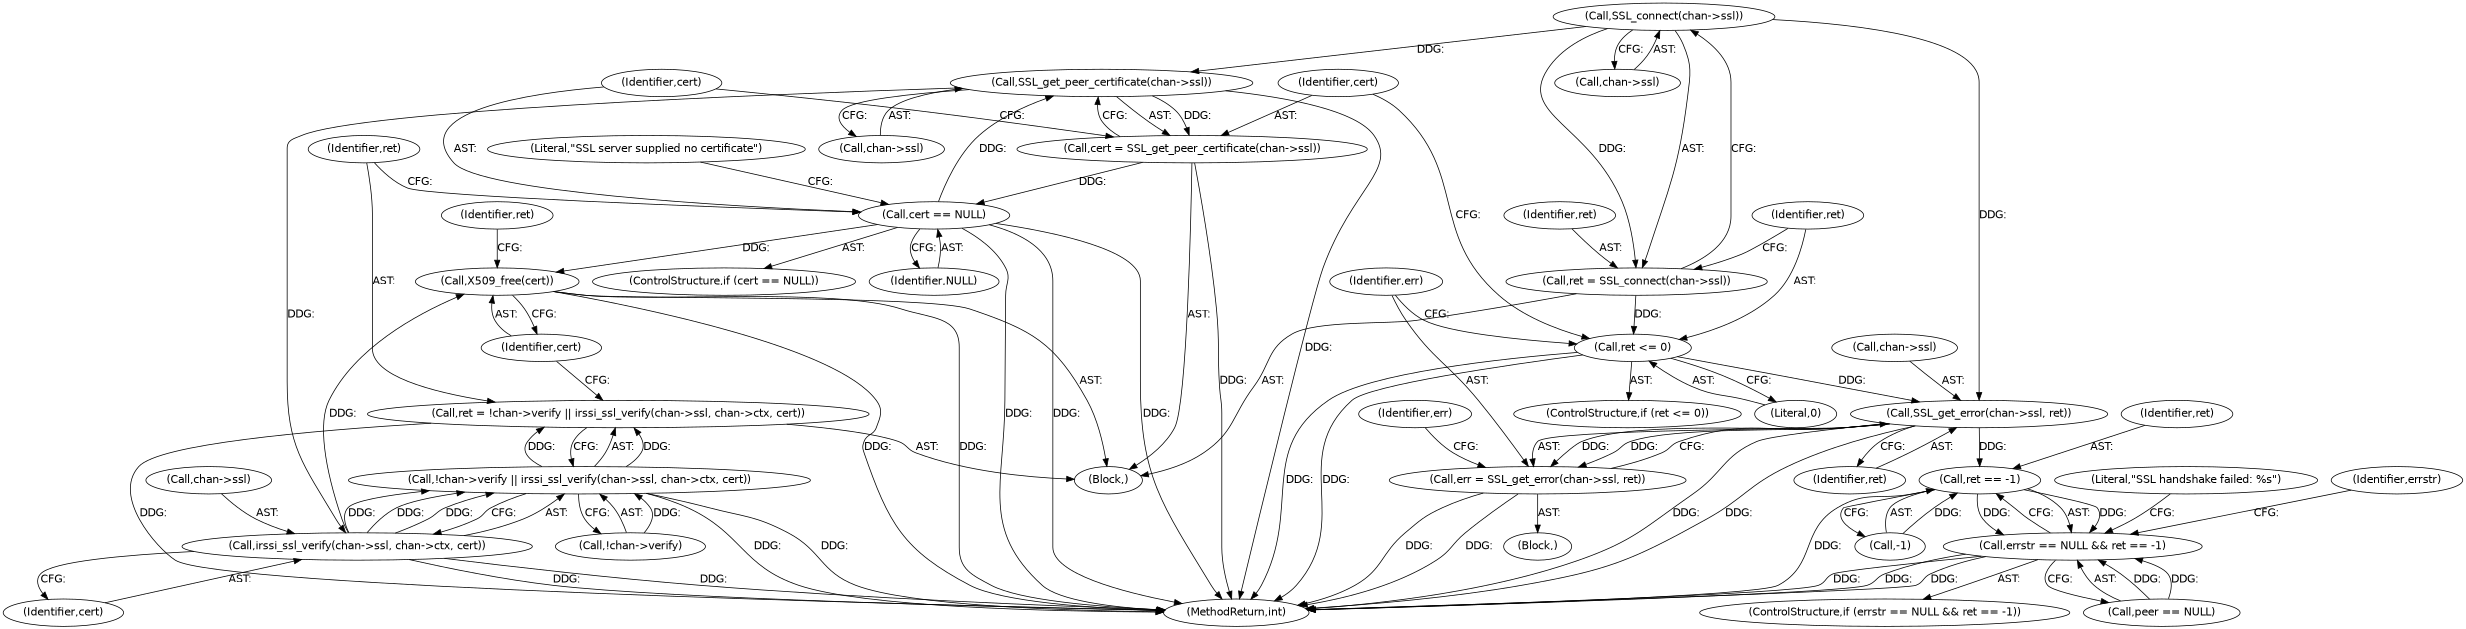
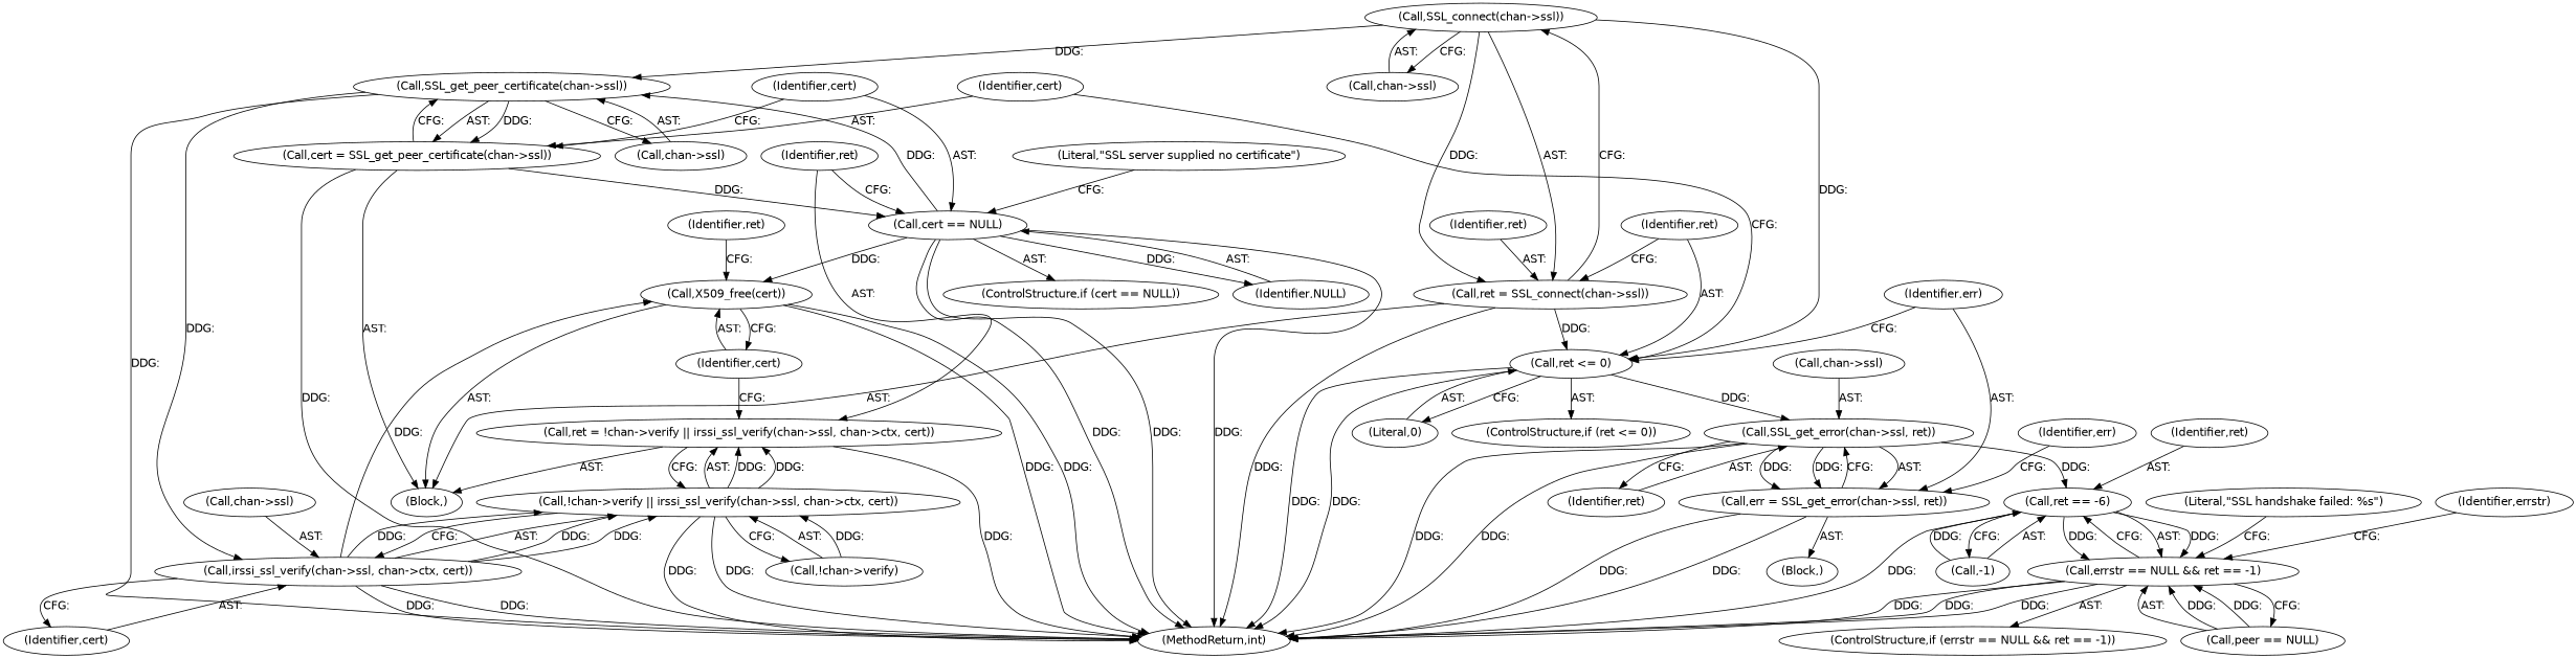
  digraph {
    fontname="DejaVu Sans"
    node [fontname="DejaVu Sans"]
    edge [fontname="DejaVu Sans"]
    n1 [label="(Call,SSL_connect(chan->ssl))"]
    n2 [label="(Call,ret = SSL_connect(chan->ssl))"]
    n3 [label="(Call,SSL_get_error(chan->ssl, ret))"]
    n4 [label="(Call,SSL_get_peer_certificate(chan->ssl))"]
    n5 [label="(Call,chan->ssl)"]
    n6 [label="(Call,ret <= 0)"]
    n7 [label="(Block,)"]
    n8 [label="(MethodReturn,int)"]
    n9 [label="(Call,err = SSL_get_error(chan->ssl, ret))"]
-   n10 [label="(Call,ret == -1)"]
+   n10 [label="(Call,ret == -6)"]
    n11 [label="(Identifier,ret)"]
    n12 [label="(Call,cert = SSL_get_peer_certificate(chan->ssl))"]
    n13 [label="(Call,irssi_ssl_verify(chan->ssl, chan->ctx, cert))"]
    n14 [label="(Call,chan->ssl)"]
    n15 [label="(ControlStructure,if (ret <= 0))"]
    n16 [label="(Literal,0)"]
    n17 [label="(Block,)"]
    n18 [label="(Call,errstr == NULL && ret == -1)"]
    n19 [label="(Call,-1)"]
    n20 [label="(ControlStructure,if (errstr == NULL && ret == -1))"]
    n21 [label="(Call,peer == NULL)"]
    n22 [label="(Call,cert == NULL)"]
    n23 [label="(Call,X509_free(cert))"]
    n24 [label="(Call,!chan->verify || irssi_ssl_verify(chan->ssl, chan->ctx, cert))"]
    n25 [label="(Identifier,cert)"]
    n26 [label="(ControlStructure,if (cert == NULL))"]
    n27 [label="(Identifier,NULL)"]
    n28 [label="(Identifier,cert)"]
    n29 [label="(Call,ret = !chan->verify || irssi_ssl_verify(chan->ssl, chan->ctx, cert))"]
    n30 [label="(Call,!chan->verify)"]
    n31 [label="(Identifier,err)"]
    n32 [label="(Literal,\"SSL server supplied no certificate\")"]
    n33 [label="(Identifier,ret)"]
    n34 [label="(Literal,\"SSL handshake failed: %s\")"]
    n35 [label="(Call,chan->ssl)"]
    n36 [label="(Identifier,cert)"]
    n37 [label="(Identifier,ret)"]
    n38 [label="(Identifier,cert)"]
    n39 [label="(Call,chan->ssl)"]
    n40 [label="(Identifier,ret)"]
    n41 [label="(Identifier,ret)"]
    n42 [label="(Identifier,errstr)"]
    n43 [label="(Identifier,err)"]
    n44 [label="(Identifier,ret)"]
    n1 -> n2 [label="AST: "]
    n1 -> n2 [label="DDG: "]
-   n1 -> n3 [label="DDG: "]
+   n1 -> n6 [label="DDG: "]
    n1 -> n4 [label="DDG: "]
    n1 -> n5 [label="CFG: "]
    n2 -> n1 [label="CFG: "]
    n2 -> n6 [label="DDG: "]
    n2 -> n7 [label="AST: "]
+   n2 -> n8 [label="DDG: "]
    n3 -> n8 [label="DDG: "]
    n3 -> n8 [label="DDG: "]
    n3 -> n9 [label="AST: "]
    n3 -> n9 [label="DDG: "]
    n3 -> n9 [label="DDG: "]
    n3 -> n10 [label="DDG: "]
    n3 -> n11 [label="CFG: "]
    n4 -> n8 [label="DDG: "]
    n4 -> n12 [label="AST: "]
    n4 -> n12 [label="DDG: "]
    n4 -> n13 [label="DDG: "]
    n4 -> n14 [label="CFG: "]
    n5 -> n1 [label="AST: "]
    n6 -> n3 [label="DDG: "]
    n6 -> n8 [label="DDG: "]
    n6 -> n8 [label="DDG: "]
    n6 -> n15 [label="AST: "]
    n6 -> n16 [label="CFG: "]
    n9 -> n3 [label="CFG: "]
    n9 -> n8 [label="DDG: "]
    n9 -> n8 [label="DDG: "]
    n9 -> n17 [label="AST: "]
    n10 -> n8 [label="DDG: "]
    n10 -> n18 [label="AST: "]
    n10 -> n18 [label="DDG: "]
    n10 -> n18 [label="DDG: "]
    n10 -> n19 [label="CFG: "]
    n11 -> n3 [label="AST: "]
    n12 -> n4 [label="CFG: "]
    n12 -> n7 [label="AST: "]
    n12 -> n8 [label="DDG: "]
    n12 -> n22 [label="DDG: "]
    n13 -> n8 [label="DDG: "]
    n13 -> n8 [label="DDG: "]
    n13 -> n23 [label="DDG: "]
    n13 -> n24 [label="AST: "]
    n13 -> n24 [label="DDG: "]
    n13 -> n24 [label="DDG: "]
    n13 -> n24 [label="DDG: "]
    n13 -> n25 [label="CFG: "]
    n14 -> n4 [label="AST: "]
    n16 -> n6 [label="AST: "]
    n18 -> n8 [label="DDG: "]
    n18 -> n8 [label="DDG: "]
    n18 -> n8 [label="DDG: "]
    n18 -> n10 [label="CFG: "]
    n18 -> n20 [label="AST: "]
    n18 -> n21 [label="CFG: "]
    n19 -> n10 [label="AST: "]
    n19 -> n10 [label="DDG: "]
    n21 -> n18 [label="AST: "]
    n21 -> n18 [label="DDG: "]
    n21 -> n18 [label="DDG: "]
    n22 -> n4 [label="DDG: "]
    n22 -> n8 [label="DDG: "]
    n22 -> n8 [label="DDG: "]
    n22 -> n8 [label="DDG: "]
    n22 -> n23 [label="DDG: "]
    n22 -> n26 [label="AST: "]
-   n22 -> n27 [label="CFG: "]
+   n22 -> n27 [label="DDG: "]
    n23 -> n7 [label="AST: "]
    n23 -> n8 [label="DDG: "]
    n23 -> n8 [label="DDG: "]
    n23 -> n28 [label="CFG: "]
    n24 -> n8 [label="DDG: "]
    n24 -> n8 [label="DDG: "]
    n24 -> n13 [label="CFG: "]
    n24 -> n29 [label="AST: "]
    n24 -> n29 [label="DDG: "]
    n24 -> n29 [label="DDG: "]
    n24 -> n30 [label="CFG: "]
    n25 -> n13 [label="AST: "]
    n27 -> n22 [label="AST: "]
    n28 -> n23 [label="AST: "]
    n28 -> n29 [label="CFG: "]
    n29 -> n7 [label="AST: "]
    n29 -> n8 [label="DDG: "]
    n29 -> n24 [label="CFG: "]
    n30 -> n24 [label="AST: "]
    n30 -> n24 [label="DDG: "]
    n31 -> n6 [label="CFG: "]
    n31 -> n9 [label="AST: "]
    n32 -> n22 [label="CFG: "]
    n33 -> n2 [label="AST: "]
    n34 -> n18 [label="CFG: "]
    n35 -> n3 [label="AST: "]
    n36 -> n6 [label="CFG: "]
    n36 -> n12 [label="AST: "]
    n37 -> n23 [label="CFG: "]
    n38 -> n12 [label="CFG: "]
    n38 -> n22 [label="AST: "]
    n39 -> n13 [label="AST: "]
    n40 -> n10 [label="AST: "]
    n41 -> n22 [label="CFG: "]
    n41 -> n29 [label="AST: "]
    n42 -> n18 [label="CFG: "]
    n43 -> n9 [label="CFG: "]
    n44 -> n2 [label="CFG: "]
    n44 -> n6 [label="AST: "]
  }
